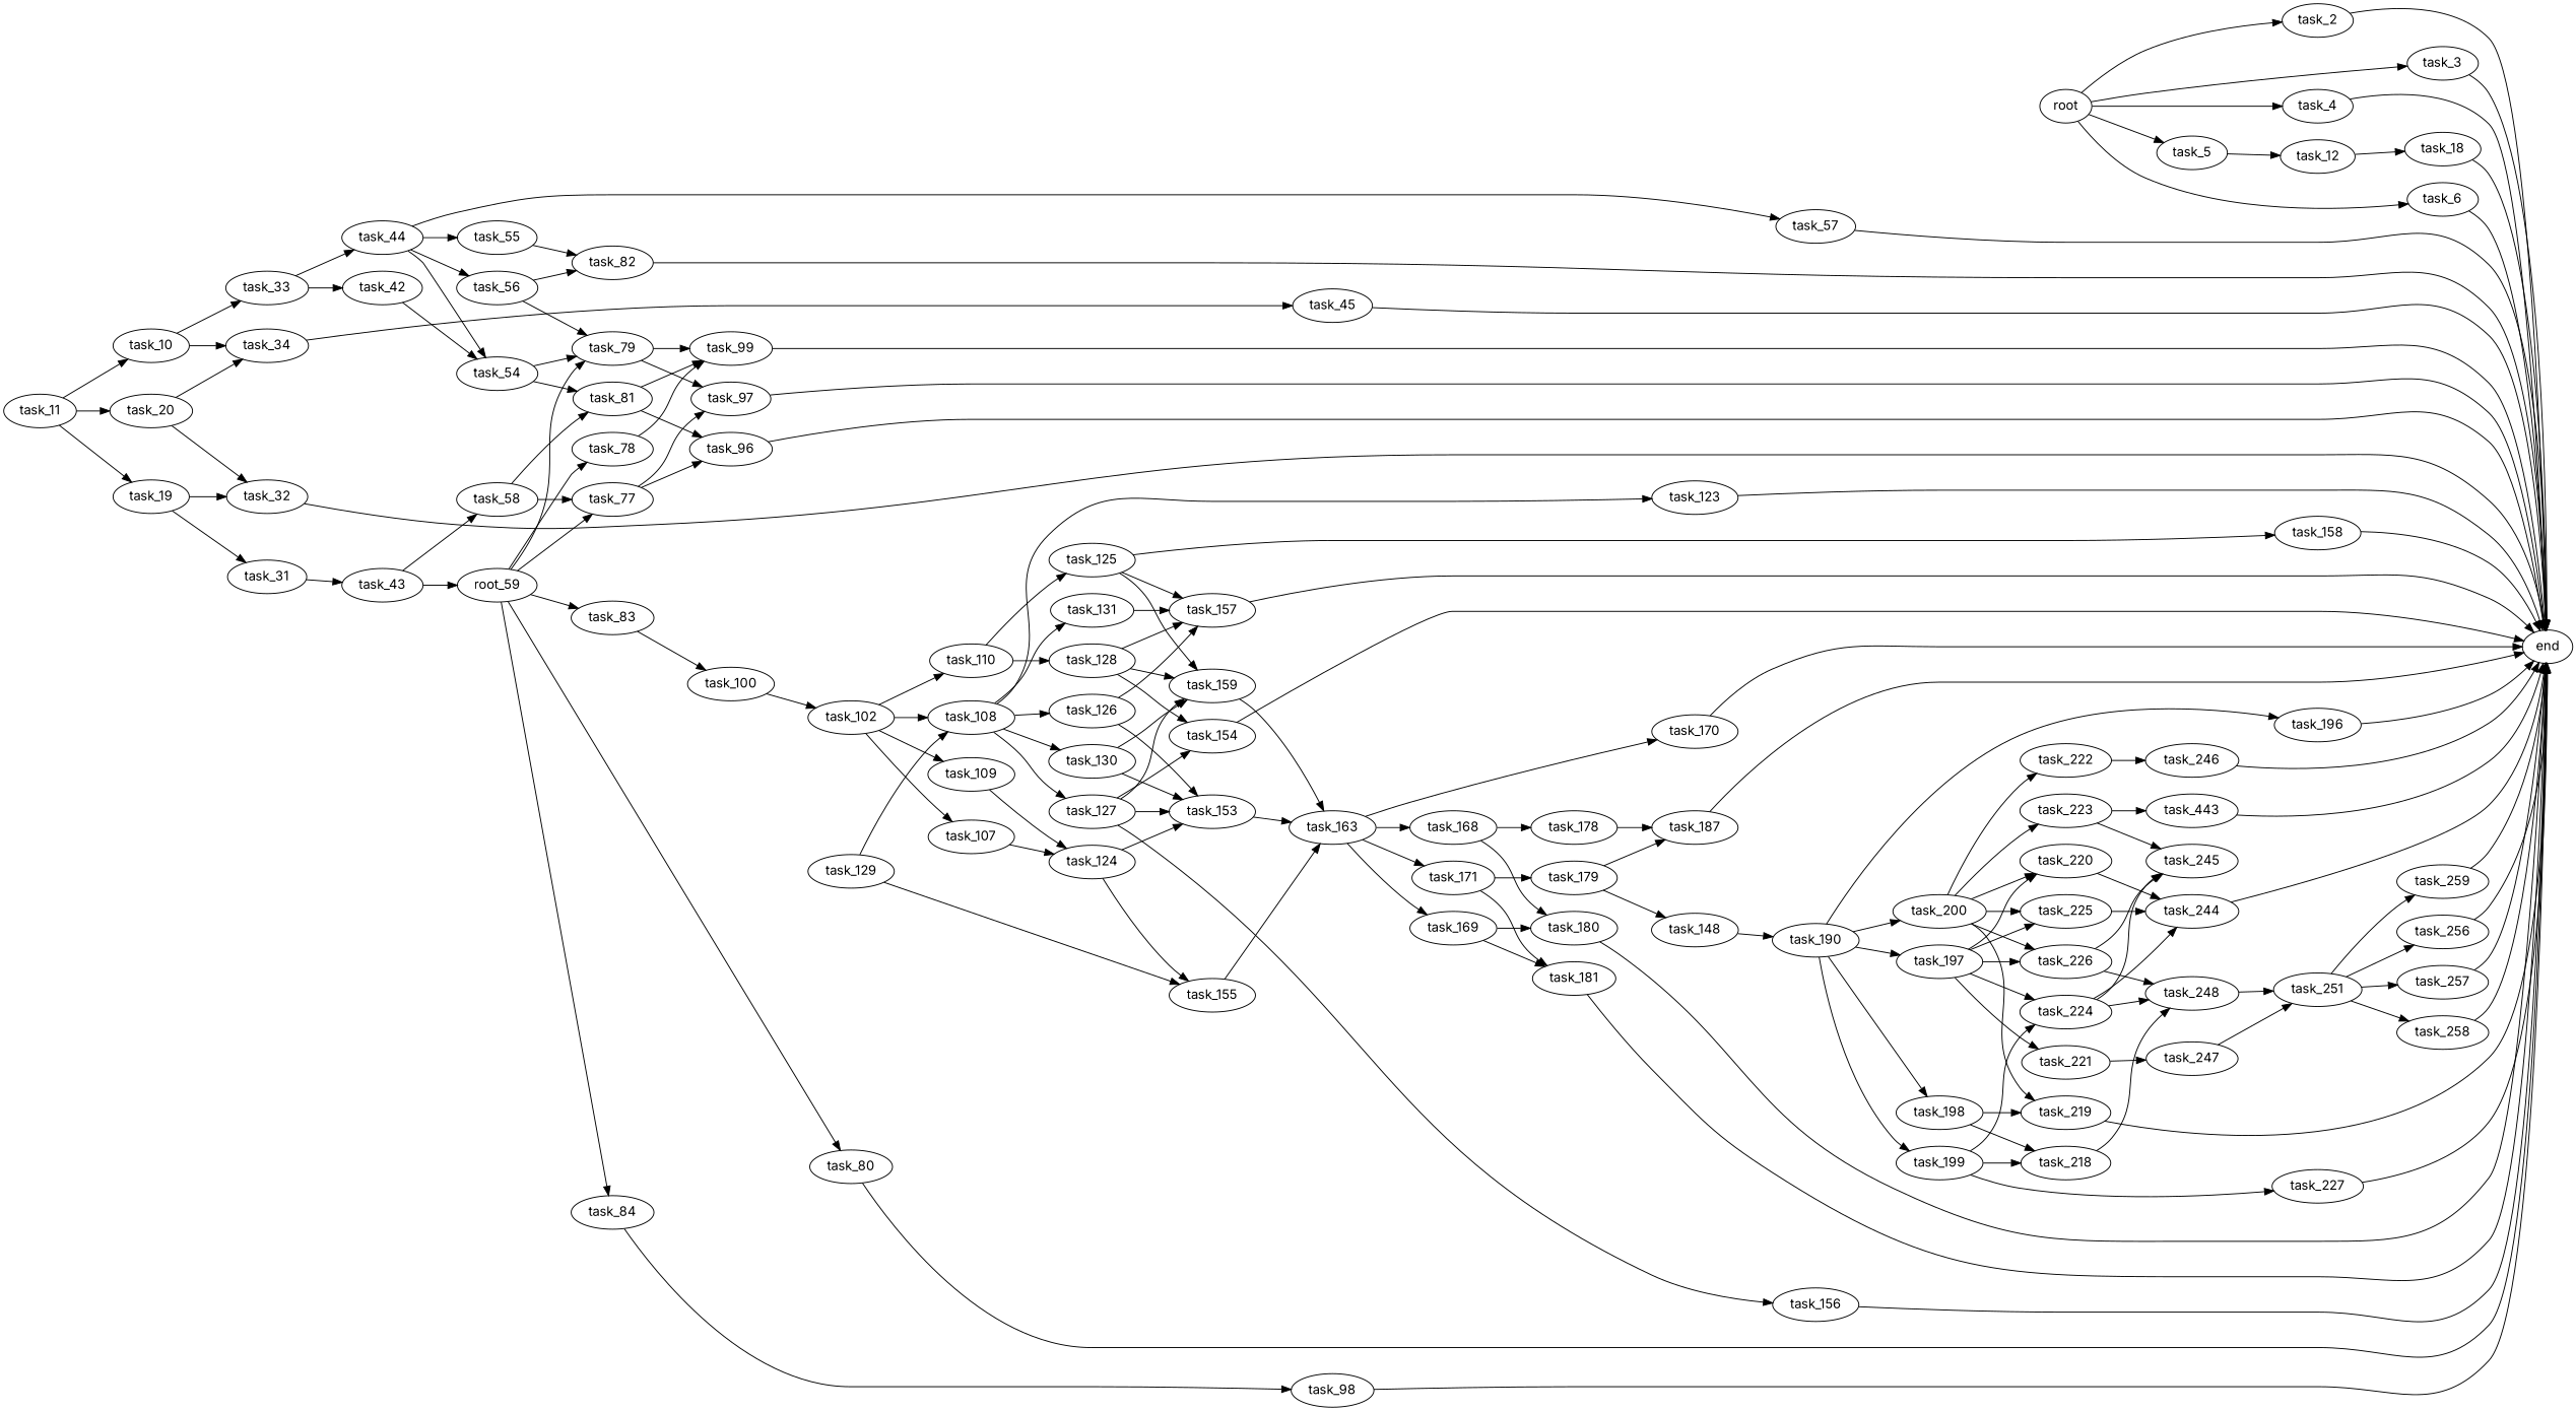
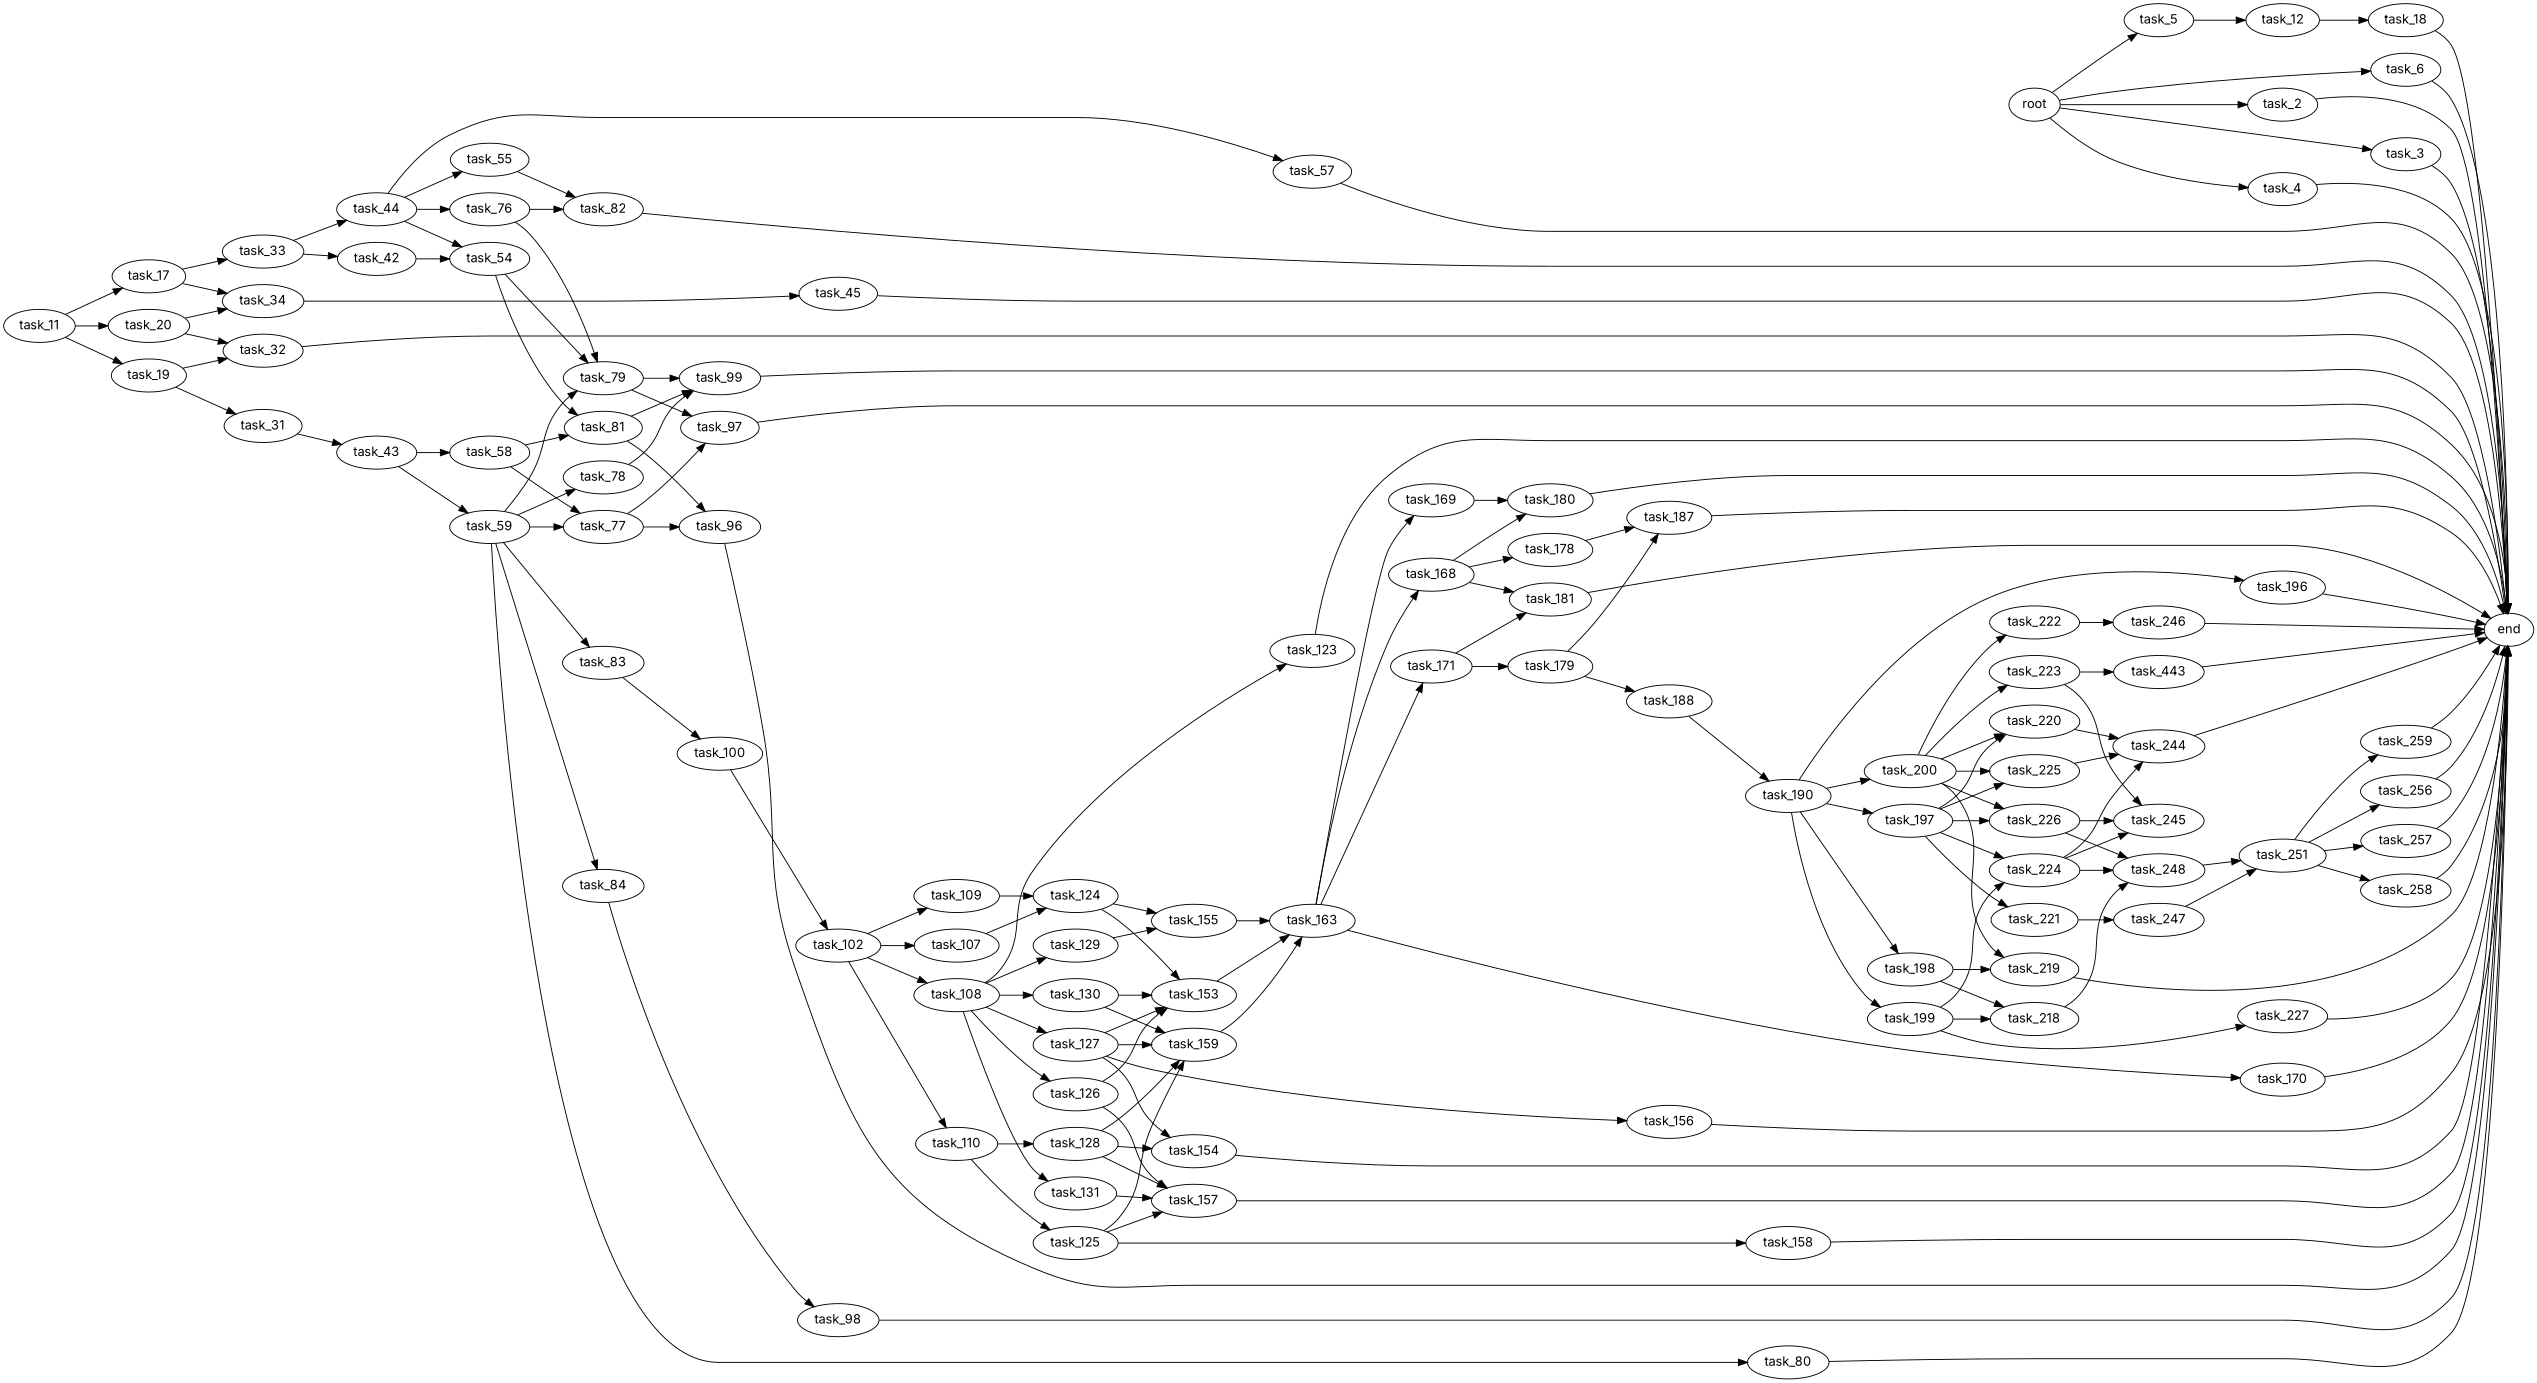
  digraph {
    fontname=Inter
    rankdir=LR
    node [fontname=Inter]
    edge [fontname=Inter]
    root
    task_2
    task_3
    task_4
    task_5
    task_6
    end
    task_12
    task_11
-   task_17 [label=task_10]
+   task_17
    task_19
    task_20
    task_18
    task_33
    task_34
    task_31
    task_32
    task_44
    task_42
    task_43
    task_45
    task_54
    task_55
-   task_56
+   task_56 [label=task_76]
    task_57
    task_58
-   task_59 [label=root_59]
+   task_59
    task_79
    task_81
    task_77
    task_78
    task_80
    task_83
    task_84
    task_82
    task_97
    task_99
    task_96
    task_100
    task_98
    task_102
    task_107
    task_108
    task_109
    task_110
    task_124
    task_123
    task_126
    task_127
    task_129
    task_130
    task_131
    task_125
    task_128
    task_153
    task_155
    task_157
    task_159
    task_154
    task_156
    task_158
    task_163
    task_168
    task_169
    task_170
    task_171
    task_178
    task_180
    task_181
    task_179
    task_187
-   task_188 [label=task_148]
+   task_188
    task_190
    task_196
    task_197
    task_198
    task_199
    task_200
    task_220
    task_221
    task_224
    task_225
    task_226
    task_218
    task_219
    task_227
    task_222
    task_223
    task_244
    task_247
    task_248
    task_245
    task_246
    n94 [label=task_443]
    task_251
    task_256
    task_257
    task_258
    task_259
    root -> task_2
    root -> task_3
    root -> task_4
    root -> task_5
    root -> task_6
    task_2 -> end
    task_3 -> end
    task_4 -> end
    task_5 -> task_12
    task_6 -> end
    task_12 -> task_18
    task_11 -> task_17
    task_11 -> task_19
    task_11 -> task_20
    task_17 -> task_33
    task_17 -> task_34
    task_19 -> task_31
    task_19 -> task_32
    task_20 -> task_34
    task_20 -> task_32
    task_18 -> end
    task_33 -> task_44
    task_33 -> task_42
    task_34 -> task_45
    task_31 -> task_43
    task_32 -> end
    task_44 -> task_54
    task_44 -> task_55
    task_44 -> task_56
    task_44 -> task_57
    task_42 -> task_54
    task_43 -> task_58
    task_43 -> task_59
    task_45 -> end
    task_54 -> task_79
    task_54 -> task_81
    task_55 -> task_82
    task_56 -> task_79
    task_56 -> task_82
    task_57 -> end
    task_58 -> task_81
    task_58 -> task_77
    task_59 -> task_79
    task_59 -> task_77
    task_59 -> task_78
    task_59 -> task_80
    task_59 -> task_83
    task_59 -> task_84
    task_79 -> task_97
    task_79 -> task_99
    task_81 -> task_99
    task_81 -> task_96
    task_77 -> task_97
    task_77 -> task_96
    task_78 -> task_99
    task_80 -> end
    task_83 -> task_100
    task_84 -> task_98
    task_82 -> end
    task_97 -> end
    task_99 -> end
    task_96 -> end
    task_100 -> task_102
    task_98 -> end
    task_102 -> task_107
    task_102 -> task_108
    task_102 -> task_109
    task_102 -> task_110
    task_107 -> task_124
    task_108 -> task_123
    task_108 -> task_126
    task_108 -> task_127
-   task_129 -> task_108
+   task_108 -> task_129
    task_108 -> task_130
    task_108 -> task_131
    task_109 -> task_124
    task_110 -> task_125
    task_110 -> task_128
    task_124 -> task_153
    task_124 -> task_155
    task_123 -> end
    task_126 -> task_153
    task_126 -> task_157
    task_127 -> task_153
    task_127 -> task_159
    task_127 -> task_154
    task_127 -> task_156
    task_129 -> task_155
    task_130 -> task_153
    task_130 -> task_159
    task_131 -> task_157
    task_125 -> task_157
    task_125 -> task_159
    task_125 -> task_158
    task_128 -> task_157
    task_128 -> task_159
    task_128 -> task_154
    task_153 -> task_163
    task_155 -> task_163
    task_157 -> end
    task_159 -> task_163
    task_154 -> end
    task_156 -> end
    task_158 -> end
    task_163 -> task_168
    task_163 -> task_169
    task_163 -> task_170
    task_163 -> task_171
    task_168 -> task_178
    task_168 -> task_180
    task_169 -> task_180
-   task_169 -> task_181
+   task_168 -> task_181
    task_170 -> end
    task_171 -> task_181
    task_171 -> task_179
    task_178 -> task_187
    task_180 -> end
    task_181 -> end
    task_179 -> task_187
    task_179 -> task_188
    task_187 -> end
    task_188 -> task_190
    task_190 -> task_196
    task_190 -> task_197
    task_190 -> task_198
    task_190 -> task_199
    task_190 -> task_200
    task_196 -> end
    task_197 -> task_220
    task_197 -> task_221
    task_197 -> task_224
    task_197 -> task_225
    task_197 -> task_226
    task_198 -> task_218
    task_198 -> task_219
    task_199 -> task_224
    task_199 -> task_218
    task_199 -> task_227
    task_200 -> task_220
    task_200 -> task_225
    task_200 -> task_226
    task_200 -> task_219
    task_200 -> task_222
    task_200 -> task_223
    task_220 -> task_244
    task_221 -> task_247
    task_224 -> task_244
    task_224 -> task_248
    task_224 -> task_245
    task_225 -> task_244
    task_226 -> task_248
    task_226 -> task_245
    task_218 -> task_248
    task_219 -> end
    task_227 -> end
    task_222 -> task_246
    task_223 -> task_245
    task_223 -> n94
    task_244 -> end
    task_247 -> task_251
    task_248 -> task_251
    task_246 -> end
    n94 -> end
    task_251 -> task_256
    task_251 -> task_257
    task_251 -> task_258
    task_251 -> task_259
    task_256 -> end
    task_257 -> end
    task_258 -> end
    task_259 -> end
  }
